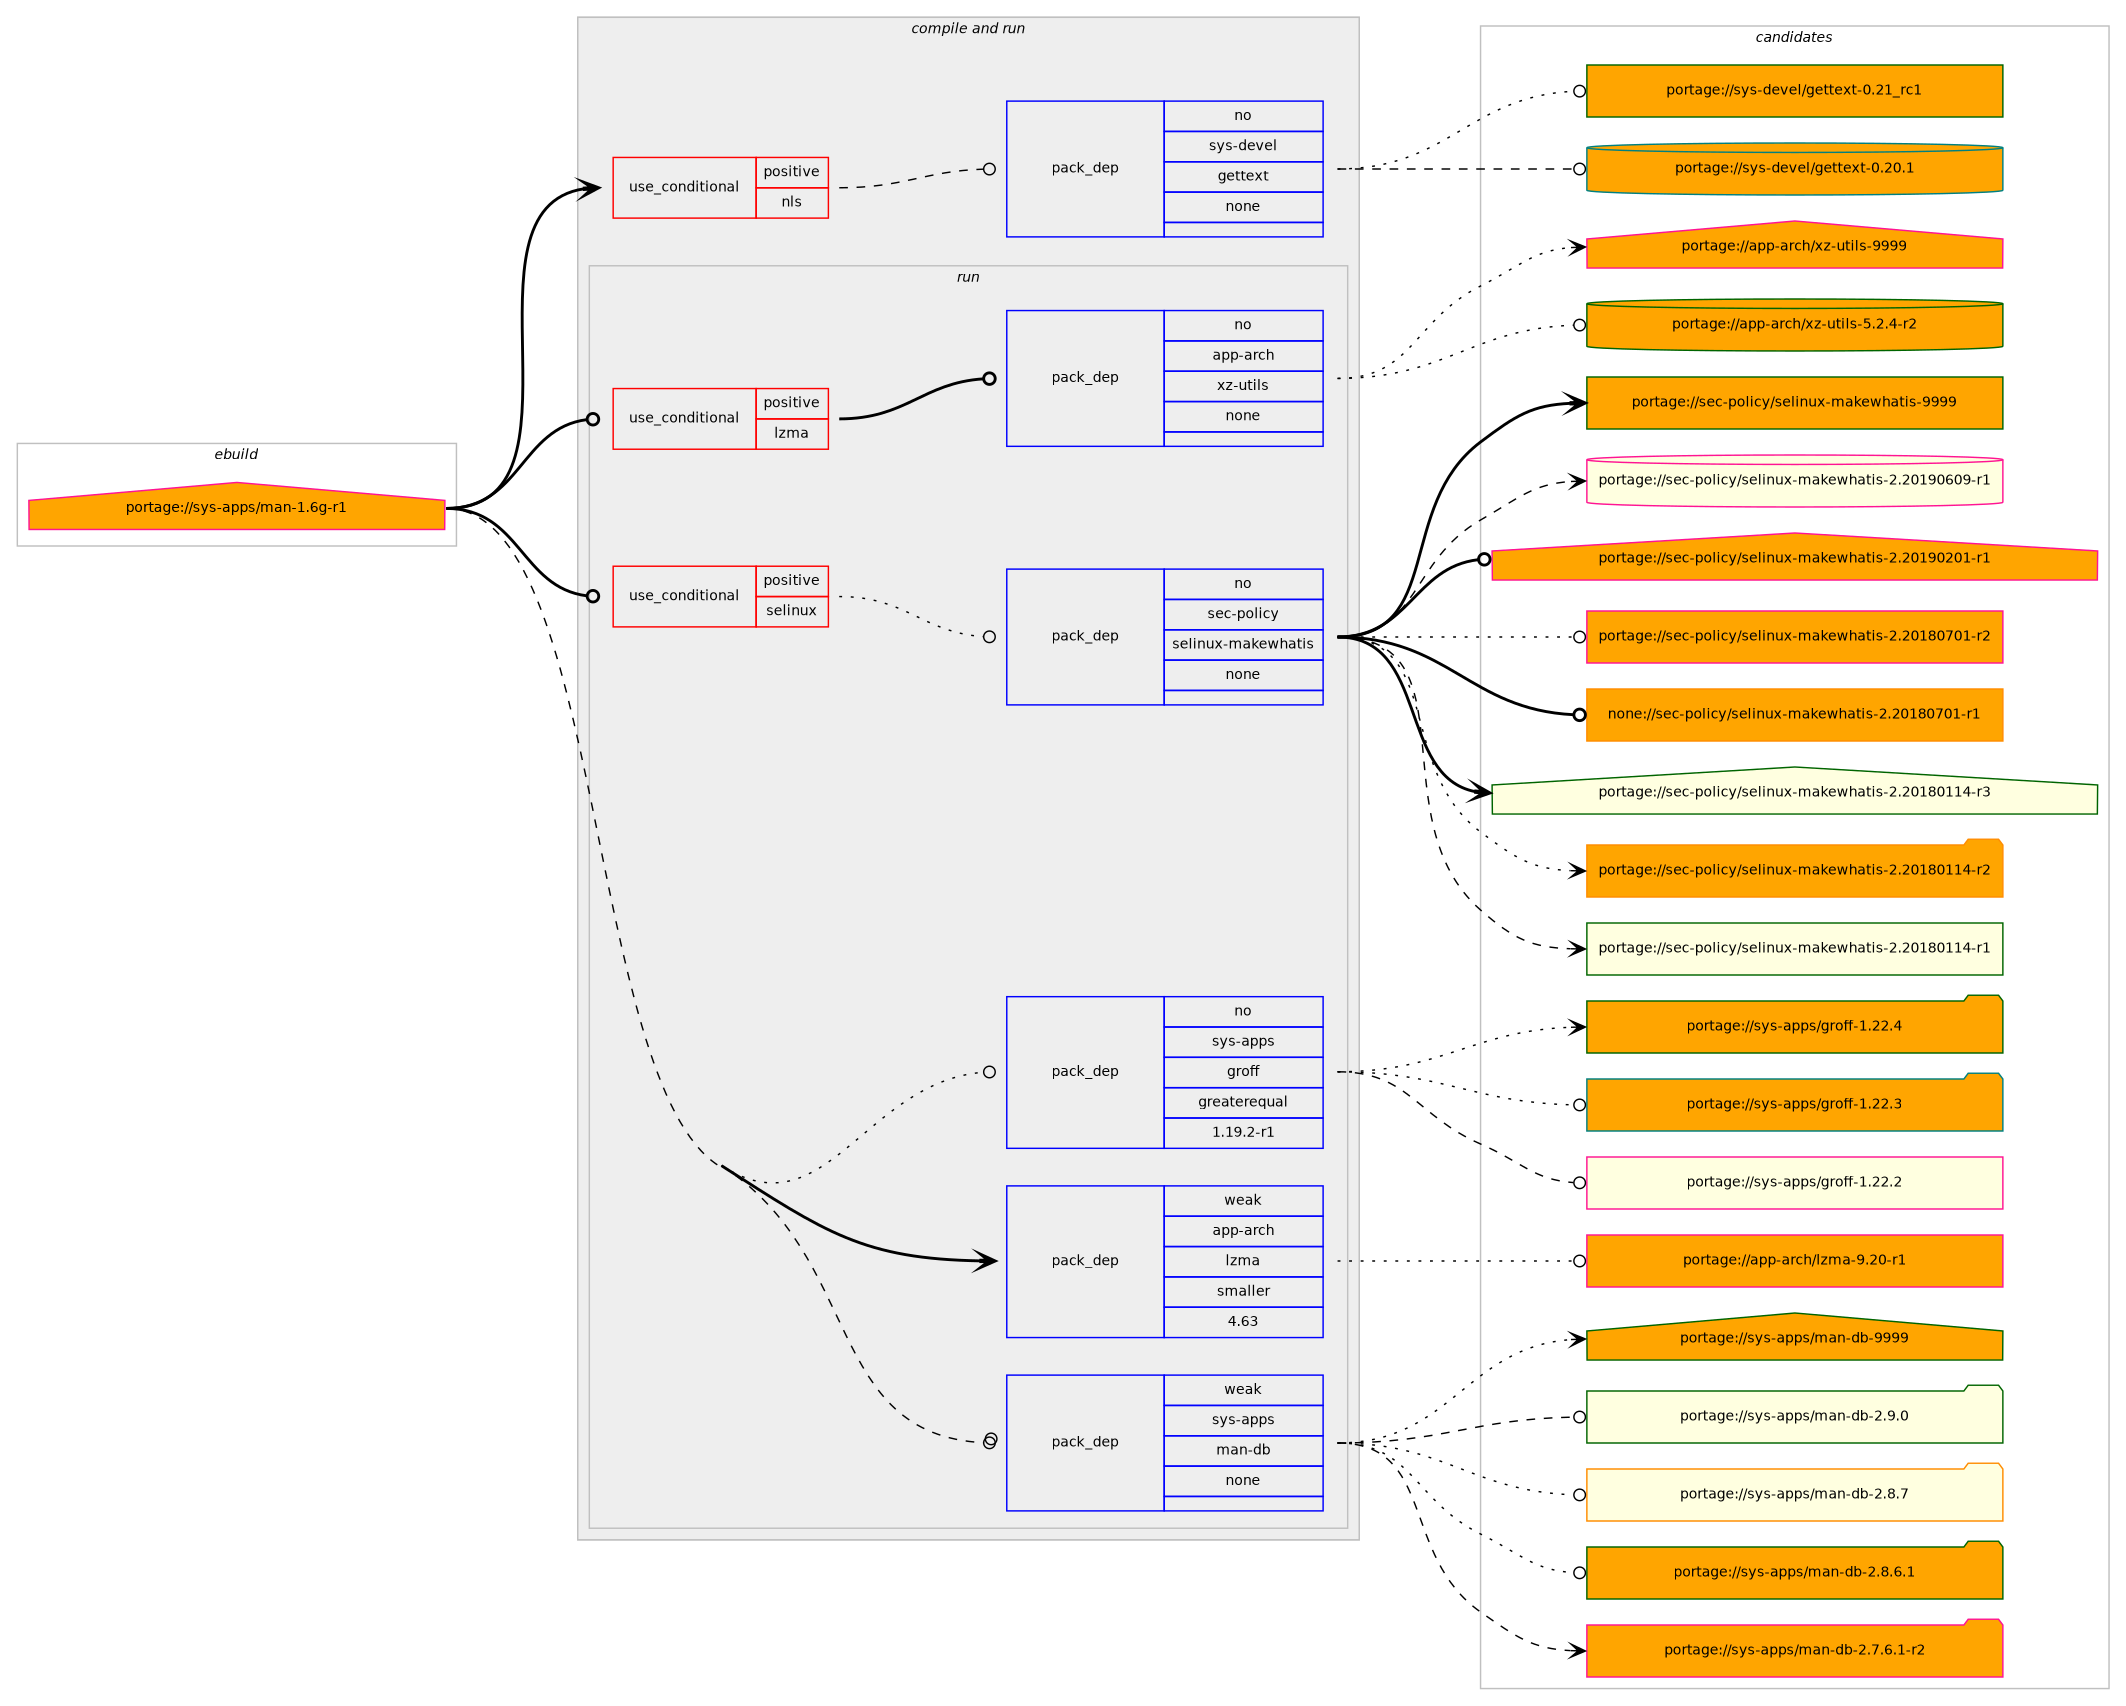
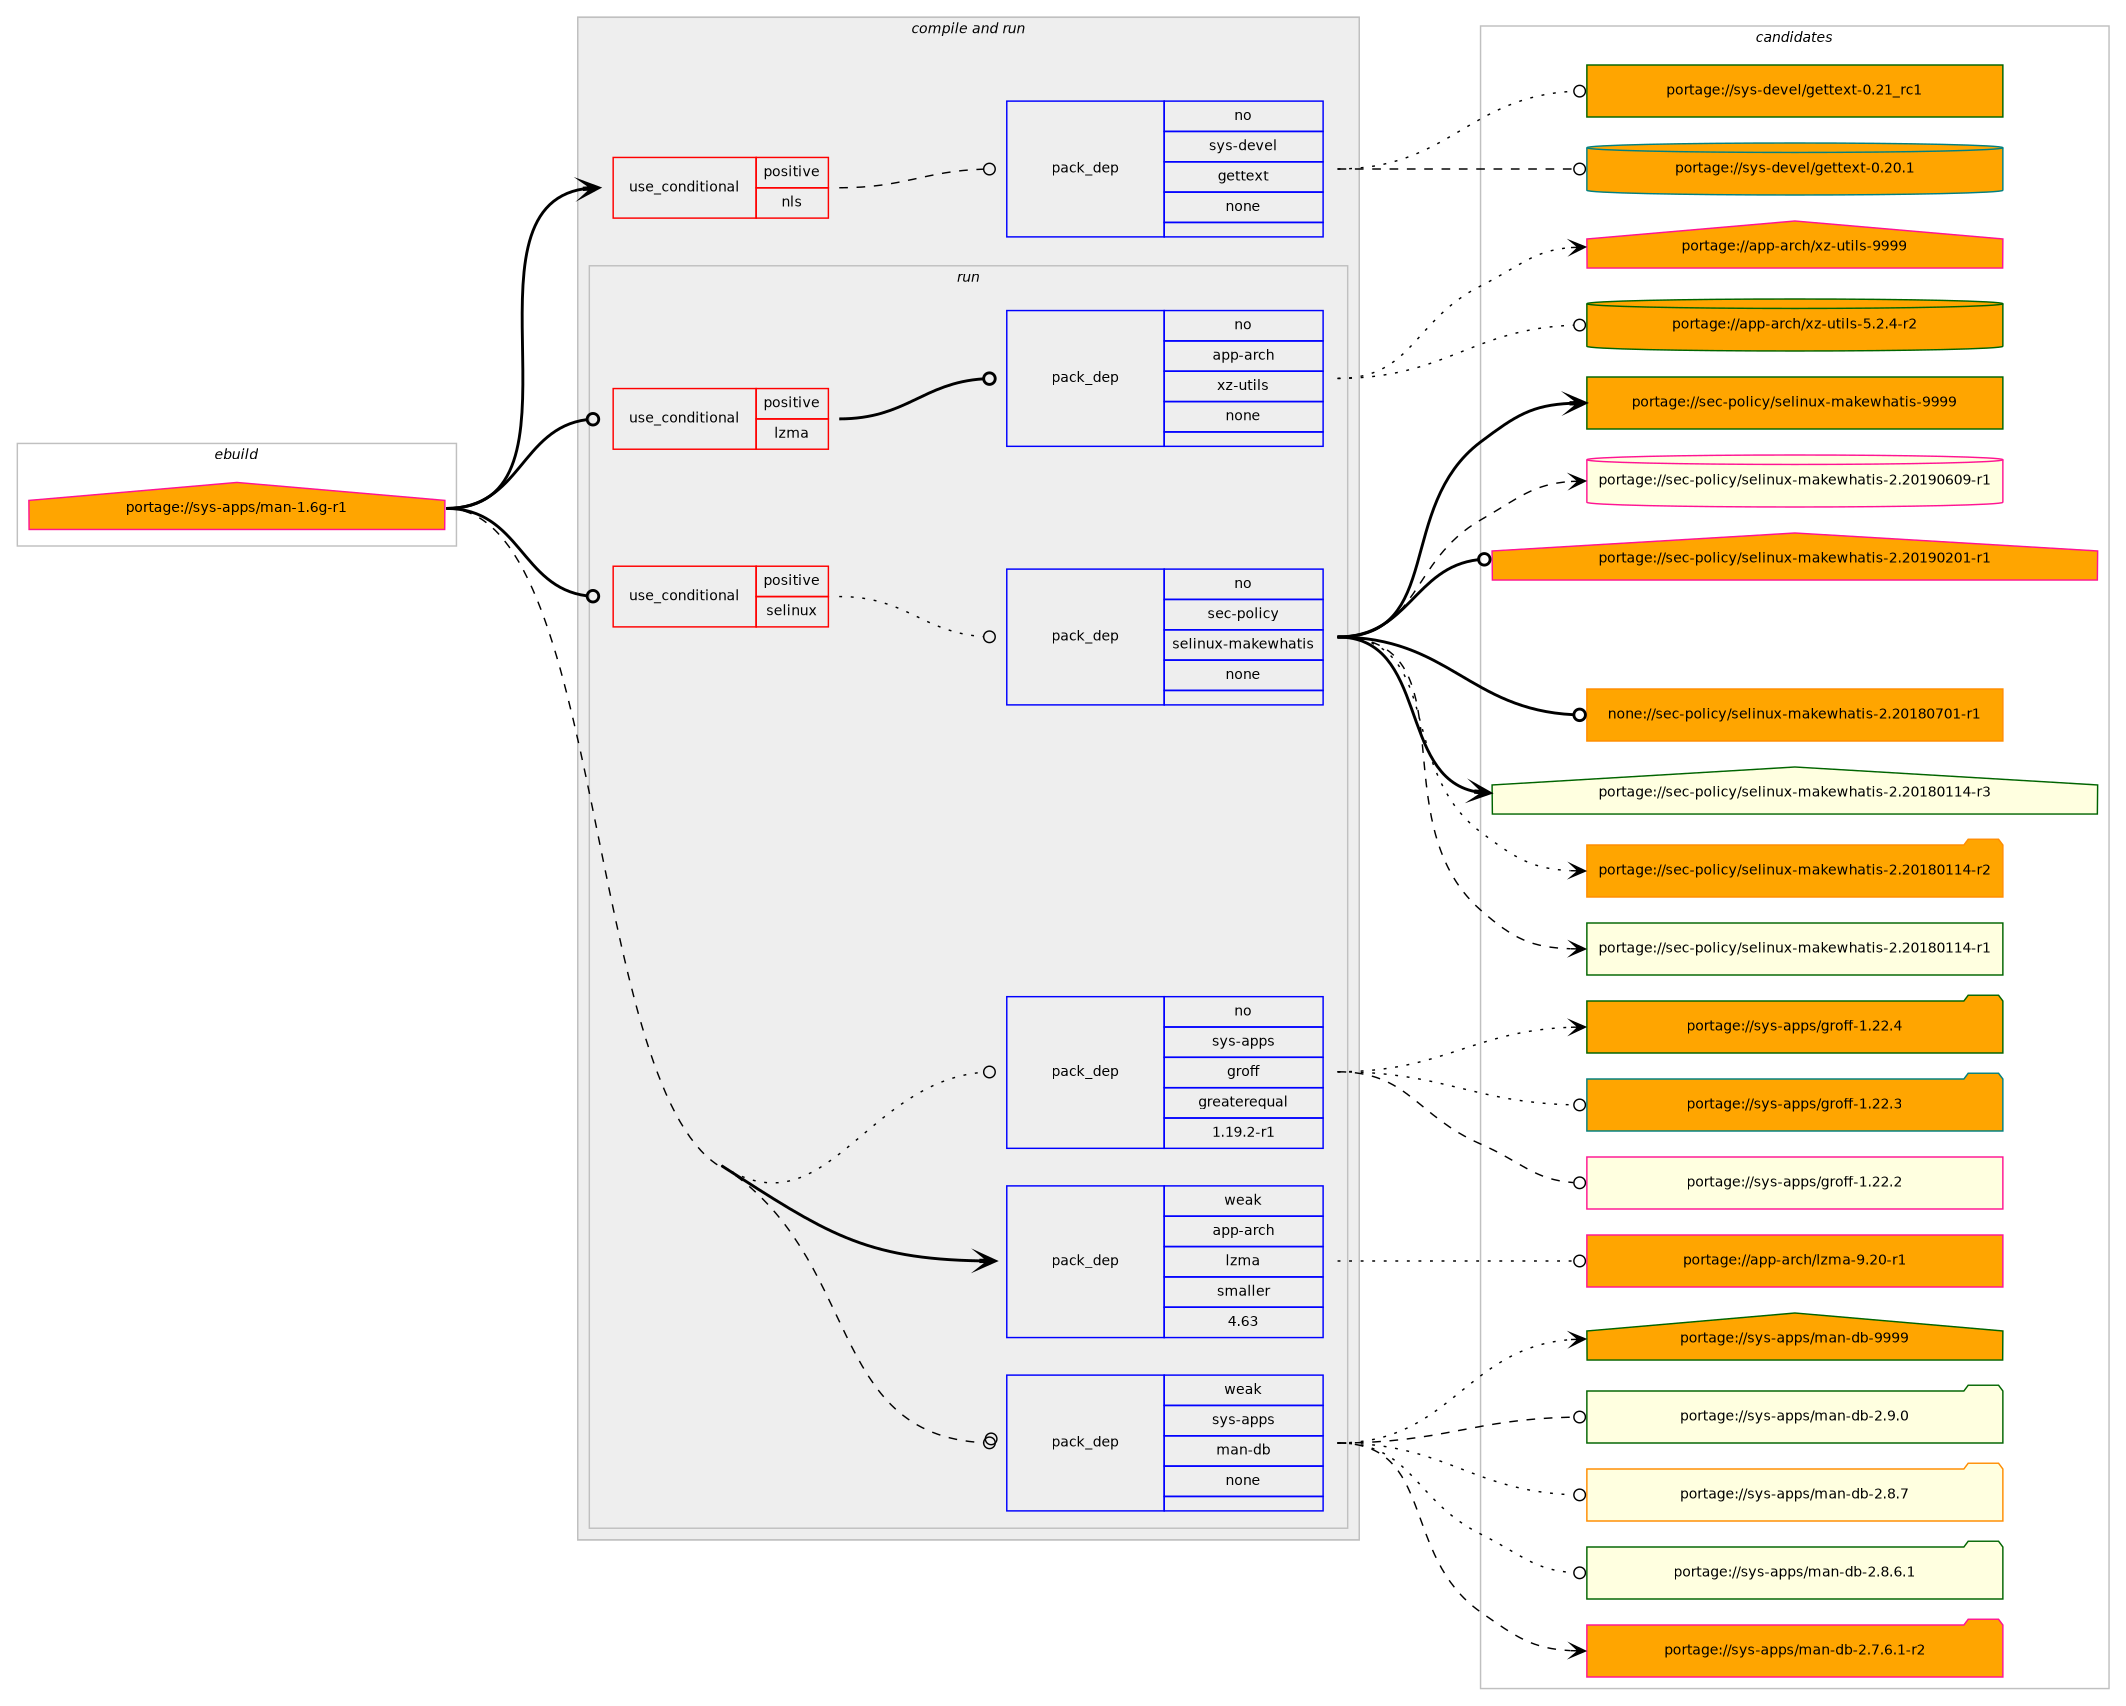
  digraph {
    compound=true
    concentrate=true
    fontname=Helvetica
    fontsize=10
    newrank=true
    rankdir=LR
    ranksep=1.5
    node [color=darkgreen fillcolor=orange fontname=Helvetica fontsize=10 shape=none style=filled]
    edge [arrowhead=odot headport=w style=dotted tailport=e weight=100]
    n1 [color=deeppink label="portage://sys-apps/man-1.6g-r1" shape=house width=4]
    n2 [color=blue label=<<TABLE BORDER="0" CELLBORDER="1" CELLSPACING="0" CELLPADDING="4" WIDTH="220"><TR><TD ROWSPAN="6" CELLPADDING="30">pack_dep</TD></TR><TR><TD WIDTH="110">no</TD></TR><TR><TD>sys-devel</TD></TR><TR><TD>gettext</TD></TR><TR><TD>none</TD></TR><TR><TD></TD></TR></TABLE>> fillcolor="" style=""]
    n3 [color=red label=<<TABLE BORDER="0" CELLBORDER="1" CELLSPACING="0" CELLPADDING="4"><TR><TD ROWSPAN="3" CELLPADDING="10">use_conditional</TD></TR><TR><TD>positive</TD></TR><TR><TD>nls</TD></TR></TABLE>> fillcolor="" style=""]
    n4 [color=blue label=<<TABLE BORDER="0" CELLBORDER="1" CELLSPACING="0" CELLPADDING="4" WIDTH="220"><TR><TD ROWSPAN="6" CELLPADDING="30">pack_dep</TD></TR><TR><TD WIDTH="110">no</TD></TR><TR><TD>app-arch</TD></TR><TR><TD>xz-utils</TD></TR><TR><TD>none</TD></TR><TR><TD></TD></TR></TABLE>> fillcolor="" style=""]
    n5 [color=red label=<<TABLE BORDER="0" CELLBORDER="1" CELLSPACING="0" CELLPADDING="4"><TR><TD ROWSPAN="3" CELLPADDING="10">use_conditional</TD></TR><TR><TD>positive</TD></TR><TR><TD>lzma</TD></TR></TABLE>> fillcolor="" style=""]
    n6 [color=blue label=<<TABLE BORDER="0" CELLBORDER="1" CELLSPACING="0" CELLPADDING="4" WIDTH="220"><TR><TD ROWSPAN="6" CELLPADDING="30">pack_dep</TD></TR><TR><TD WIDTH="110">no</TD></TR><TR><TD>sec-policy</TD></TR><TR><TD>selinux-makewhatis</TD></TR><TR><TD>none</TD></TR><TR><TD></TD></TR></TABLE>> fillcolor="" style=""]
    n7 [color=red label=<<TABLE BORDER="0" CELLBORDER="1" CELLSPACING="0" CELLPADDING="4"><TR><TD ROWSPAN="3" CELLPADDING="10">use_conditional</TD></TR><TR><TD>positive</TD></TR><TR><TD>selinux</TD></TR></TABLE>> fillcolor="" style=""]
    n8 [color=blue label=<<TABLE BORDER="0" CELLBORDER="1" CELLSPACING="0" CELLPADDING="4" WIDTH="220"><TR><TD ROWSPAN="6" CELLPADDING="30">pack_dep</TD></TR><TR><TD WIDTH="110">no</TD></TR><TR><TD>sys-apps</TD></TR><TR><TD>groff</TD></TR><TR><TD>greaterequal</TD></TR><TR><TD>1.19.2-r1</TD></TR></TABLE>> fillcolor="" style=""]
    n9 [color=blue label=<<TABLE BORDER="0" CELLBORDER="1" CELLSPACING="0" CELLPADDING="4" WIDTH="220"><TR><TD ROWSPAN="6" CELLPADDING="30">pack_dep</TD></TR><TR><TD WIDTH="110">weak</TD></TR><TR><TD>app-arch</TD></TR><TR><TD>lzma</TD></TR><TR><TD>smaller</TD></TR><TR><TD>4.63</TD></TR></TABLE>> fillcolor="" style=""]
    n10 [color=blue label=<<TABLE BORDER="0" CELLBORDER="1" CELLSPACING="0" CELLPADDING="4" WIDTH="220"><TR><TD ROWSPAN="6" CELLPADDING="30">pack_dep</TD></TR><TR><TD WIDTH="110">weak</TD></TR><TR><TD>sys-apps</TD></TR><TR><TD>man-db</TD></TR><TR><TD>none</TD></TR><TR><TD></TD></TR></TABLE>> fillcolor="" style=""]
    n11 [label="portage://sys-devel/gettext-0.21_rc1" shape=box width=4]
    n12 [color=teal label="portage://sys-devel/gettext-0.20.1" shape=cylinder width=4]
    n13 [color=deeppink label="portage://app-arch/xz-utils-9999" shape=house width=4]
    n14 [label="portage://app-arch/xz-utils-5.2.4-r2" shape=cylinder width=4]
    n15 [label="portage://sec-policy/selinux-makewhatis-9999" shape=box width=4]
    n16 [color=deeppink fillcolor=lightyellow label="portage://sec-policy/selinux-makewhatis-2.20190609-r1" shape=cylinder width=4]
    n17 [color=deeppink label="portage://sec-policy/selinux-makewhatis-2.20190201-r1" shape=house width=4]
-   n18 [color=deeppink label="portage://sec-policy/selinux-makewhatis-2.20180701-r2" shape=box width=4]
    n19 [color=darkorange label="none://sec-policy/selinux-makewhatis-2.20180701-r1" shape=box width=4]
    n20 [fillcolor=lightyellow label="portage://sec-policy/selinux-makewhatis-2.20180114-r3" shape=house width=4]
    n21 [color=darkorange label="portage://sec-policy/selinux-makewhatis-2.20180114-r2" shape=folder width=4]
    n22 [fillcolor=lightyellow label="portage://sec-policy/selinux-makewhatis-2.20180114-r1" shape=box width=4]
    n23 [label="portage://sys-apps/groff-1.22.4" shape=folder width=4]
    n24 [color=teal label="portage://sys-apps/groff-1.22.3" shape=folder width=4]
    n25 [color=deeppink fillcolor=lightyellow label="portage://sys-apps/groff-1.22.2" shape=box width=4]
    n26 [color=deeppink label="portage://app-arch/lzma-9.20-r1" shape=box width=4]
    n27 [label="portage://sys-apps/man-db-9999" shape=house width=4]
    n28 [fillcolor=lightyellow label="portage://sys-apps/man-db-2.9.0" shape=folder width=4]
    n29 [color=darkorange fillcolor=lightyellow label="portage://sys-apps/man-db-2.8.7" shape=folder width=4]
-   n30 [label="portage://sys-apps/man-db-2.8.6.1" shape=folder width=4]
+   n30 [fillcolor=lightyellow label="portage://sys-apps/man-db-2.8.6.1" shape=folder width=4]
    n31 [color=deeppink label="portage://sys-apps/man-db-2.7.6.1-r2" shape=folder width=4]
    subgraph cluster_1 {
      color=gray
      label=<<i>dependencies</i>>
      subgraph cluster_2 {
        color=gray
        fillcolor="#eeeeee"
        label=<<i>compile</i>>
        style=filled
        subgraph sub_3 {
          color=gray
          fillcolor="#eeeeee"
          label=<<i>compile</i>>
          style=filled
          n3
          subgraph sub_4 {
            color=gray
            fillcolor="#eeeeee"
            label=<<i>compile</i>>
            style=filled
            n2
          }
        }
      }
      subgraph cluster_5 {
        color=gray
        fillcolor="#eeeeee"
        label=<<i>compile and run</i>>
        style=filled
      }
      subgraph cluster_6 {
        color=gray
        fillcolor="#eeeeee"
        label=<<i>run</i>>
        style=filled
        subgraph sub_7 {
          color=gray
          fillcolor="#eeeeee"
          label=<<i>run</i>>
          style=filled
          n5
          subgraph sub_8 {
            color=gray
            fillcolor="#eeeeee"
            label=<<i>run</i>>
            style=filled
            n4
          }
        }
        subgraph sub_9 {
          color=gray
          fillcolor="#eeeeee"
          label=<<i>run</i>>
          style=filled
          n7
          subgraph sub_10 {
            color=gray
            fillcolor="#eeeeee"
            label=<<i>run</i>>
            style=filled
            n6
          }
        }
        subgraph sub_11 {
          color=gray
          fillcolor="#eeeeee"
          label=<<i>run</i>>
          style=filled
          n8
        }
        subgraph sub_12 {
          color=gray
          fillcolor="#eeeeee"
          label=<<i>run</i>>
          style=filled
          n9
        }
        subgraph sub_13 {
          color=gray
          fillcolor="#eeeeee"
          label=<<i>run</i>>
          style=filled
          n10
        }
      }
    }
    subgraph cluster_14 {
      color=gray
      label=<<i>ebuild</i>>
      rank=same
      n1
    }
    subgraph cluster_15 {
      color=gray
      label=<<i>candidates</i>>
      rank=same
      subgraph sub_16 {
        color=black
        label=<<i>candidates</i>>
        nodesep=1
        rank=same
        n11
        n12
      }
      subgraph sub_17 {
        color=black
        label=<<i>candidates</i>>
        nodesep=1
        rank=same
        n13
        n14
      }
      subgraph sub_18 {
        color=black
        label=<<i>candidates</i>>
        nodesep=1
        rank=same
        n15
        n16
        n17
-       n18
        n19
        n20
        n21
        n22
      }
      subgraph sub_19 {
        color=black
        label=<<i>candidates</i>>
        nodesep=1
        rank=same
        n23
        n24
        n25
      }
      subgraph sub_20 {
        color=black
        label=<<i>candidates</i>>
        nodesep=1
        rank=same
        n26
      }
      subgraph sub_21 {
        color=black
        label=<<i>candidates</i>>
        nodesep=1
        rank=same
        n27
        n28
        n29
        n30
        n31
      }
    }
    n1 -> n3 [arrowhead=vee style=bold weight=20]
    n1 -> n5 [style=bold weight=20]
    n1 -> n7 [style=bold weight=20]
    n1 -> n8 [weight=20]
    n1 -> n9 [arrowhead=vee style=bold weight=20]
    n1 -> n10 [style=dashed weight=20]
    n2 -> n11
    n2 -> n12 [style=dashed]
    n3 -> n2 [style=dashed weight=20]
    n4 -> n13 [arrowhead=vee]
    n4 -> n14
    n5 -> n4 [style=bold weight=20]
    n6 -> n15 [arrowhead=vee style=bold]
    n6 -> n16 [arrowhead=vee style=dashed]
    n6 -> n17 [style=bold]
-   n6 -> n18
    n6 -> n19 [style=bold]
    n6 -> n20 [arrowhead=vee style=bold]
    n6 -> n21 [arrowhead=vee]
    n6 -> n22 [arrowhead=vee style=dashed]
    n7 -> n6 [weight=20]
    n8 -> n23 [arrowhead=vee]
    n8 -> n24
    n8 -> n25 [style=dashed]
    n9 -> n26
    n10 -> n27 [arrowhead=vee]
    n10 -> n28 [style=dashed]
    n10 -> n29
    n10 -> n30
    n10 -> n31 [arrowhead=vee style=dashed]
  }
